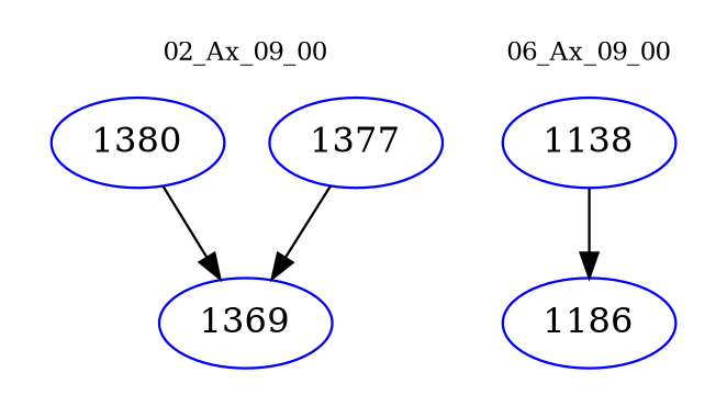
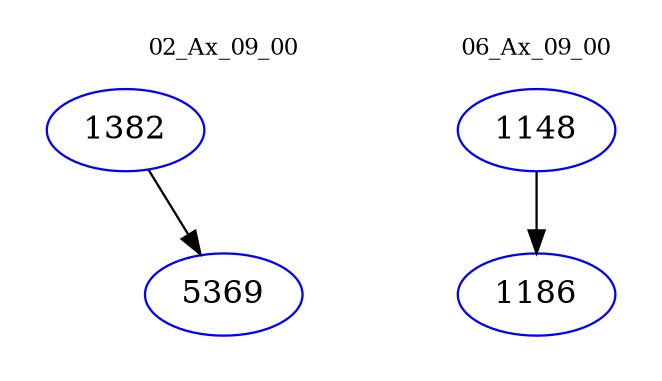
  digraph {
    node [color=blue]
    edge [color=black]
-   n1 [label=1377]
-   n2 [label=1369]
-   n3 [label=1380]
-   n4 [label=1138]
+   n2 [label=5369]
+   n3 [label=1382]
+   n4 [label=1148]
    n5 [label=1186]
    subgraph cluster_1 {
      color=white
      fontsize=10
      label="02_Ax_09_00"
-     n1
      n2
      n3
    }
    subgraph cluster_2 {
      color=white
      fontsize=10
      label="06_Ax_09_00"
      n4
      n5
    }
-   n1 -> n2
    n3 -> n2
    n4 -> n5
  }
